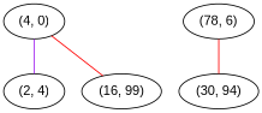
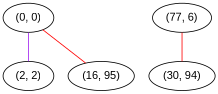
  graph {
    fontname="Liberation Sans"
    node [fontname="Liberation Sans"]
    edge [color=red fontname="Liberation Sans" weight=1]
-   "(0, 0)" [label="(4, 0)"]
-   "(2, 2)" [label="(2, 4)"]
-   "(16, 95)" [label="(16, 99)"]
-   "(78, 6)"
+   "(0, 0)"
+   "(2, 2)"
+   "(16, 95)"
+   "(78, 6)" [label="(77, 6)"]
    "(30, 94)"
    "(0, 0)" -- "(2, 2)" [color=purple weight=4]
    "(0, 0)" -- "(16, 95)"
    "(78, 6)" -- "(30, 94)"
  }
